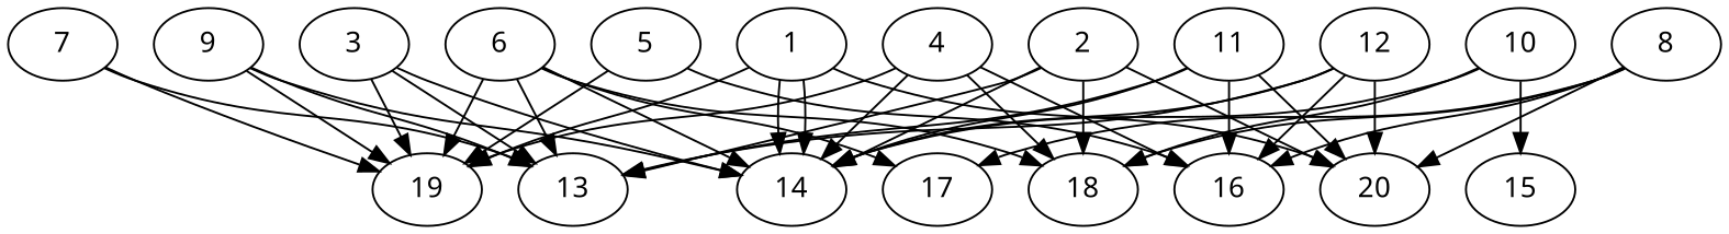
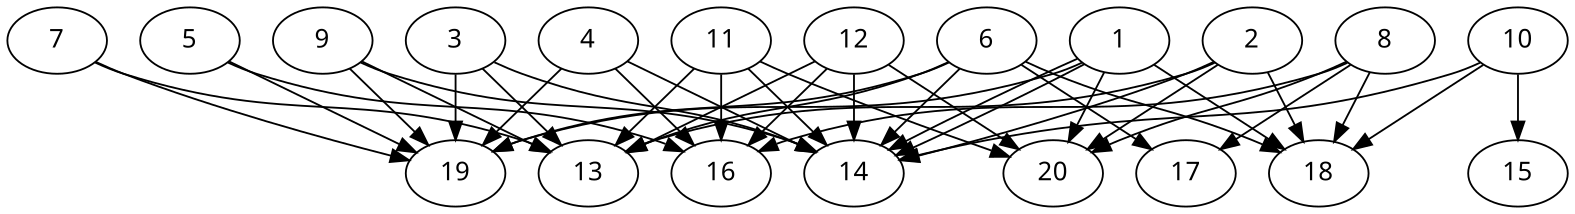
  digraph {
    fontname="Noto Sans"
    node [alpha=0.14 fontname="Noto Sans"]
    edge [fontname="Noto Sans"]
    1 [expect_size=37115904]
    14 [alpha=0.12 expect_size=47593472]
    19 [alpha=0.15 expect_size=43603968]
    20 [expect_size=33416192]
    2 [alpha=0.08 expect_size=44112896]
    13 [expect_size=32005120]
    18 [alpha=0.17 expect_size=9767936]
    3 [alpha=0.07 expect_size=24438784]
    4 [expect_size=42629120]
    16 [alpha=0.12 expect_size=51802112]
    5 [alpha=0.08 expect_size=30222336]
    6 [alpha=0.04 expect_size=32617472]
    17 [expect_size=14645248]
    7 [alpha=0.18 expect_size=15657984]
    8 [expect_size=52206592]
    9 [alpha=0.16 expect_size=29374464]
    10 [alpha=0.10 expect_size=38947840]
    15 [alpha=0.15 expect_size=34100224]
    11 [alpha=0.01 expect_size=29229056]
    12 [alpha=0.13 expect_size=14173184]
    1 -> 14
    1 -> 14
    1 -> 19
    1 -> 20
    2 -> 14
    2 -> 20
    2 -> 13
    2 -> 18
    3 -> 14
    3 -> 19
    3 -> 13
    4 -> 14
    4 -> 19
-   4 -> 18
+   1 -> 18
    4 -> 16
    5 -> 19
    5 -> 16
    6 -> 14
    6 -> 19
    6 -> 13
    6 -> 18
    6 -> 17
    7 -> 19
    7 -> 13
    8 -> 20
    8 -> 18
    8 -> 16
    8 -> 17
    9 -> 14
    9 -> 19
    9 -> 13
    10 -> 14
    10 -> 18
    10 -> 15
    11 -> 14
    11 -> 20
    11 -> 13
    11 -> 16
    12 -> 14
    12 -> 20
    12 -> 13
    12 -> 16
  }
